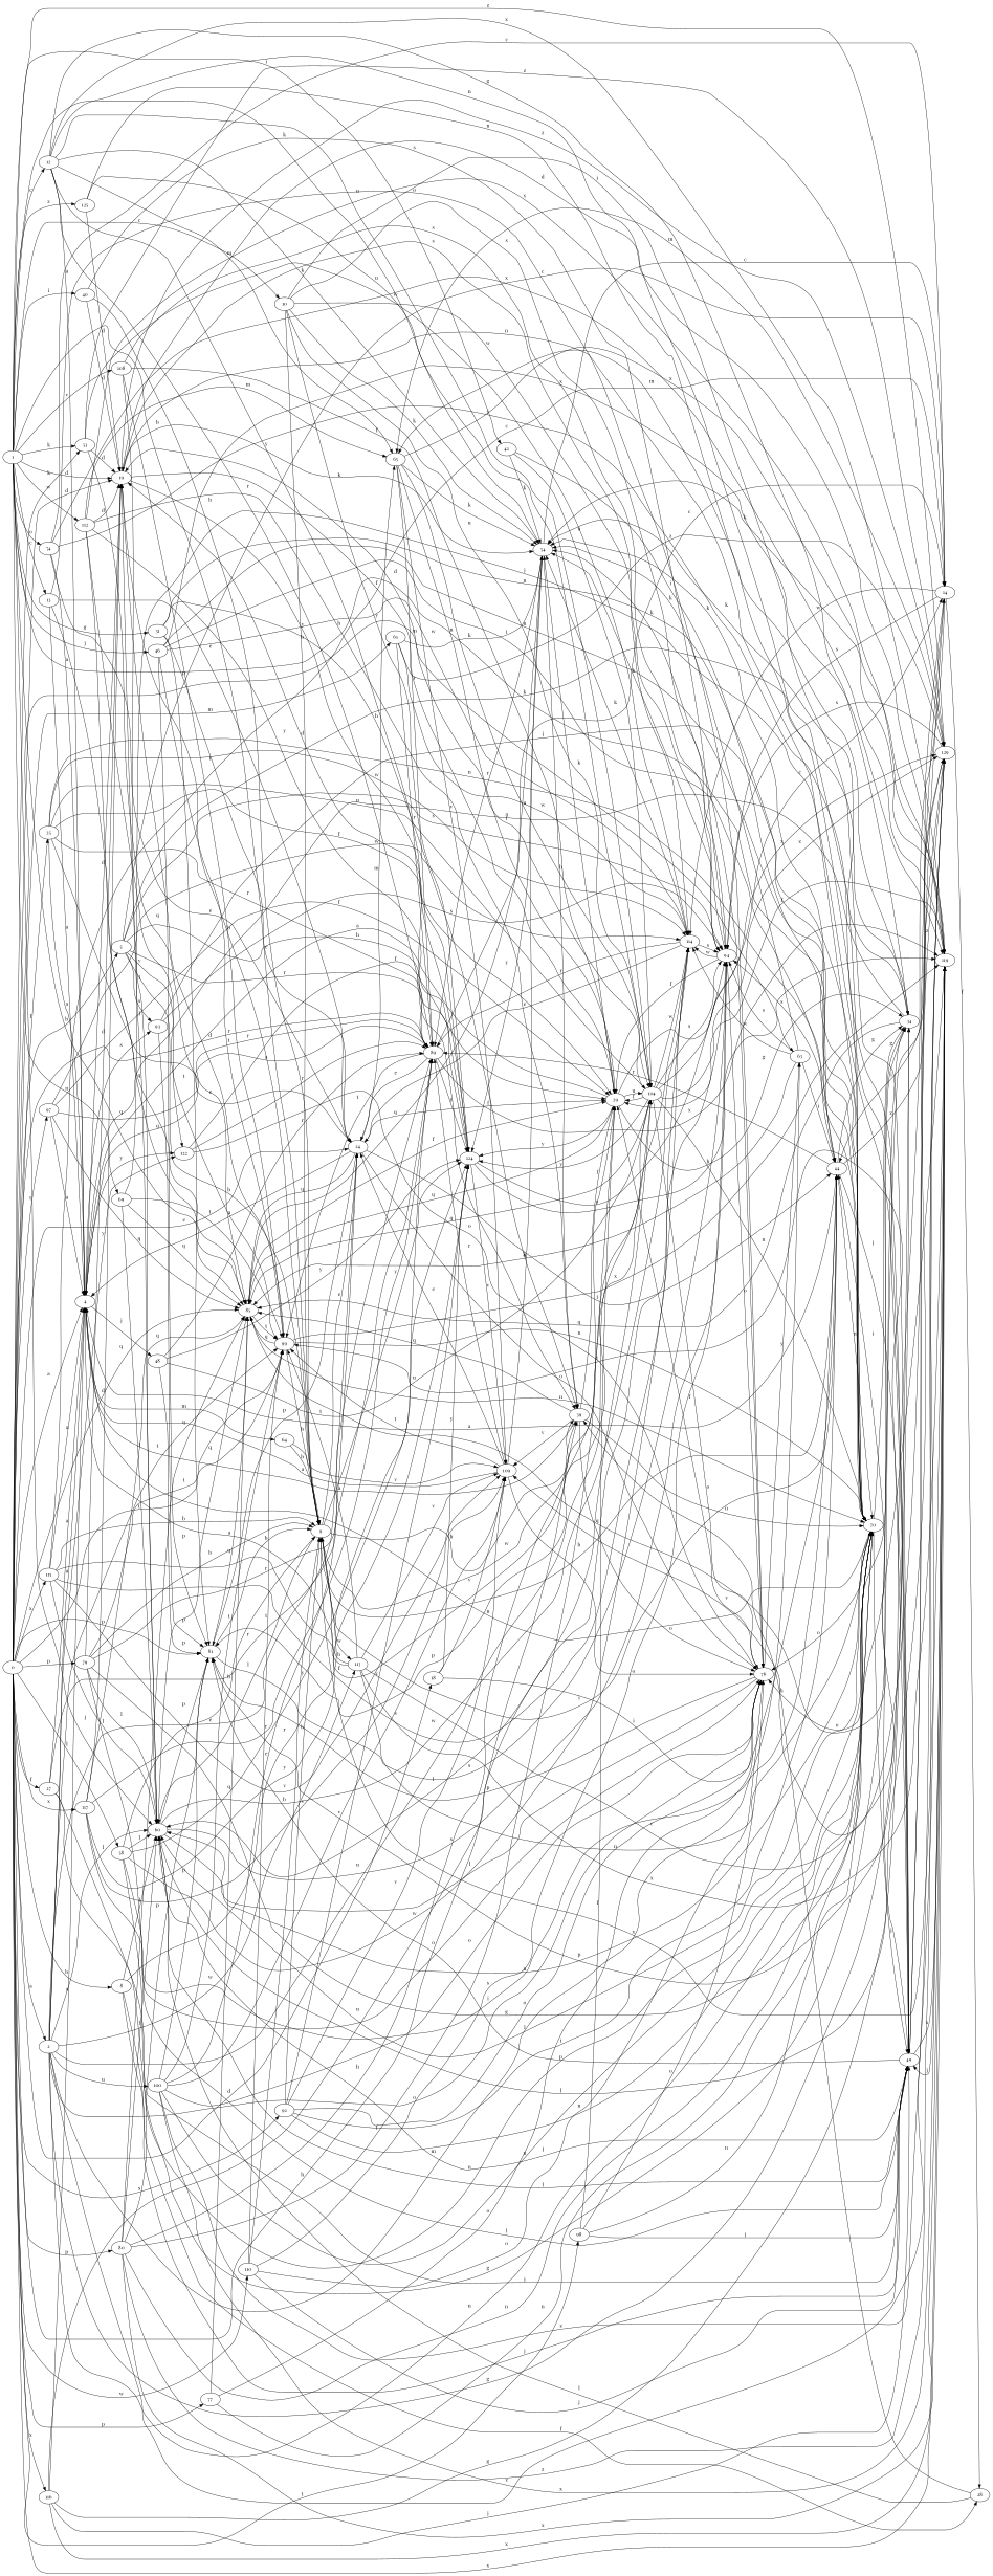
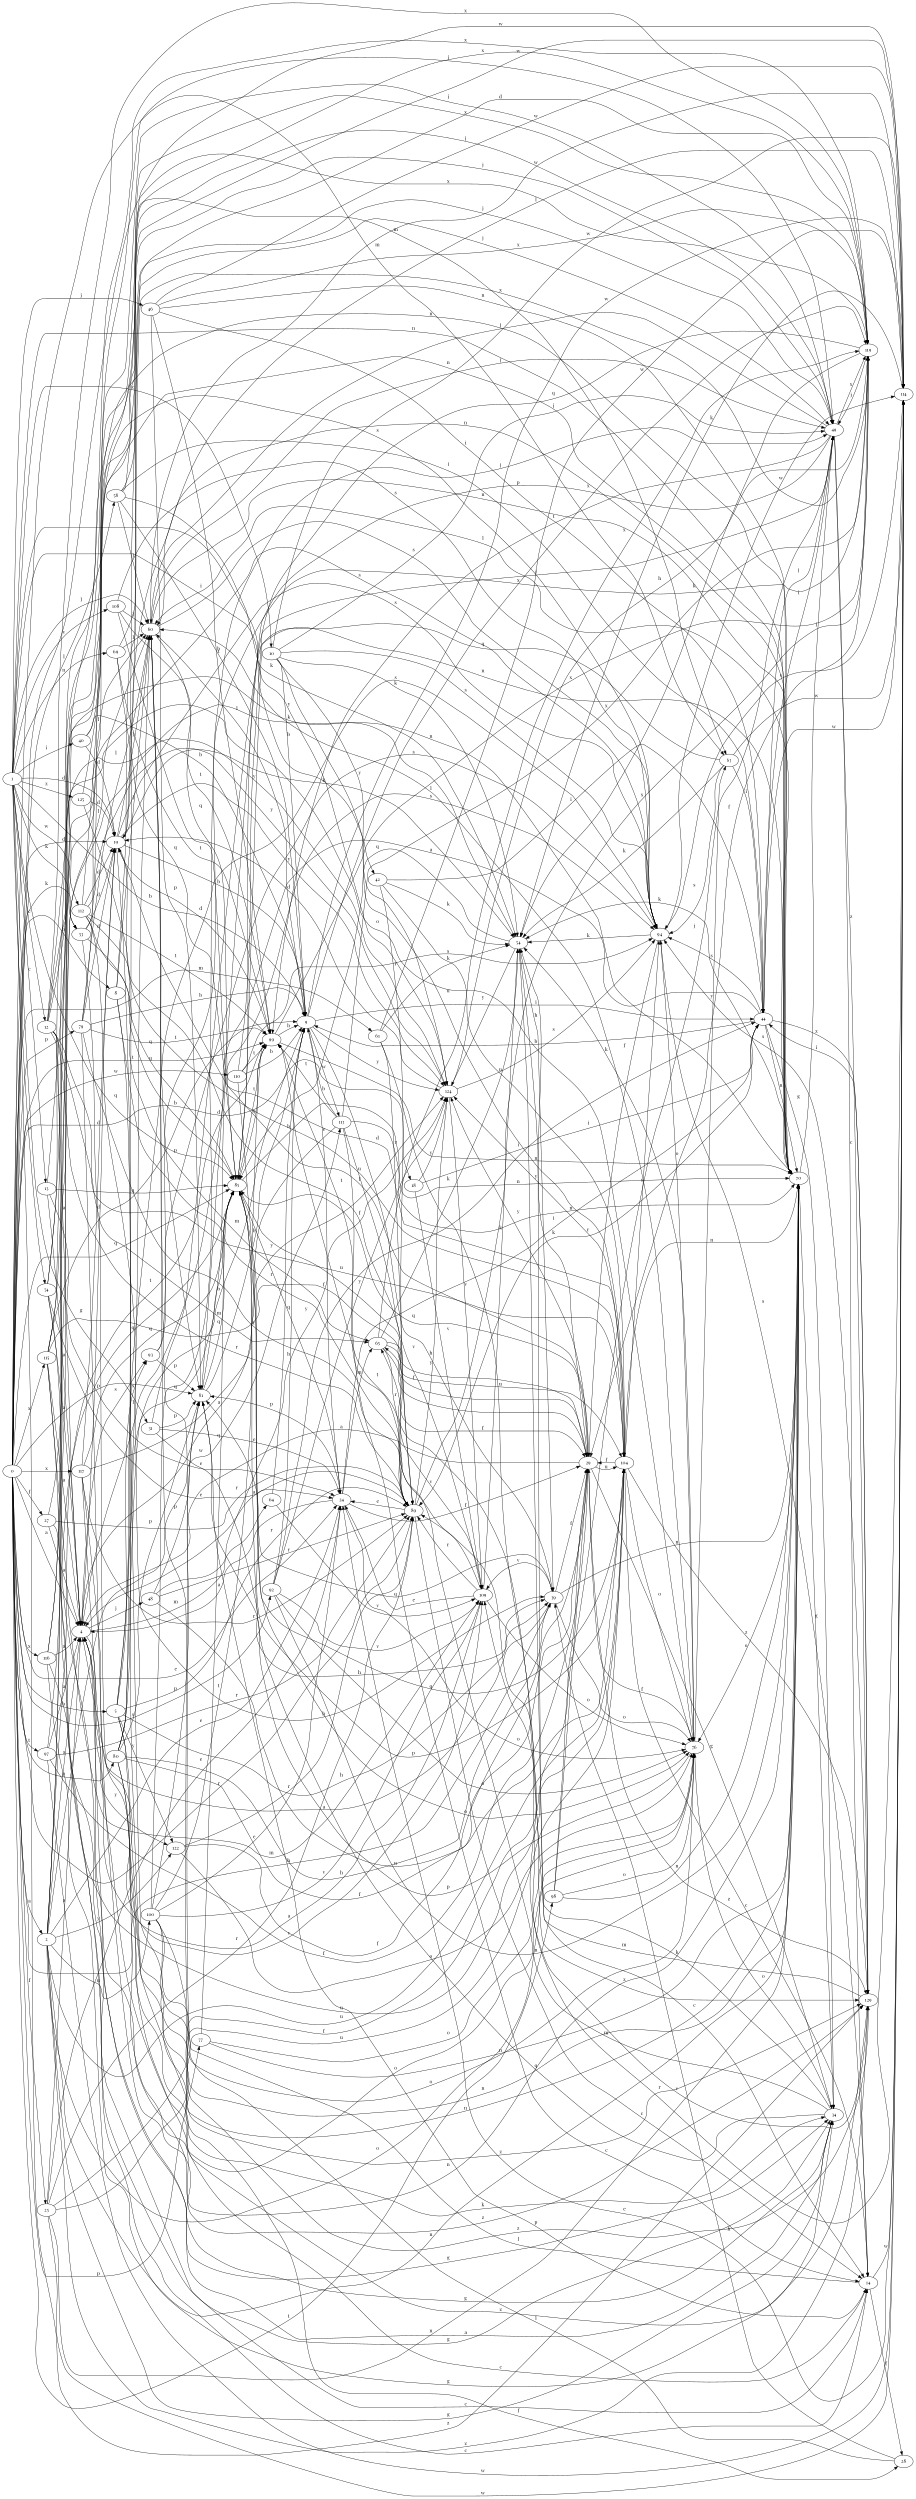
  strict digraph {
    fontname="Playfair Display"
    rankdir=LR
    node [fontname="Playfair Display"]
    edge [fontname="Playfair Display"]
    0
    2
    4
    5
    8
    18
    19
    24
    25
    27
    39
    53
    58
    61
    63
    77
    79
    80
    81
    85
    89
    92
    97
    98
    99
    110
    115
    116
    117
    119
    60
    70
    129
    34
    76
    100
    104
    113
    122
    48
    64
    93
    9
    14
    94
    28
    49
    44
    124
    109
    54
    29
    65
    114
    1
    10
    12
    13
    31
    40
    42
    46
    69
    74
    108
    112
    125
    0 -> 2 [label=a]
    0 -> 4 [label=a]
    0 -> 5 [label=b]
    0 -> 8 [label=b]
    0 -> 18 [label=d]
    0 -> 19 [label=d]
    0 -> 24 [label=e]
    0 -> 25 [label=f]
    0 -> 27 [label=f]
    0 -> 39 [label=h]
    0 -> 53 [label=k]
    0 -> 58 [label=l]
    0 -> 61 [label=m]
    0 -> 63 [label=m]
    0 -> 77 [label=p]
    0 -> 79 [label=p]
    0 -> 80 [label=p]
    0 -> 81 [label=p]
    0 -> 85 [label=q]
    0 -> 89 [label=r]
    0 -> 92 [label=s]
    0 -> 97 [label=t]
    0 -> 98 [label=t]
    0 -> 99 [label=t]
    0 -> 110 [label=w]
    0 -> 115 [label=x]
    0 -> 116 [label=x]
    0 -> 117 [label=x]
    0 -> 119 [label=x]
    2 -> 4 [label=a]
    2 -> 24 [label=e]
    2 -> 63 [label=m]
    2 -> 99 [label=t]
    2 -> 60 [label=l]
    2 -> 70 [label=n]
    2 -> 129 [label=z]
    2 -> 34 [label=g]
    2 -> 76 [label=o]
    2 -> 100 [label=u]
    2 -> 104 [label=u]
    2 -> 113 [label=w]
    2 -> 122 [label=y]
    4 -> 19 [label=d]
    4 -> 70 [label=n]
    4 -> 122 [label=y]
    4 -> 48 [label=j]
    4 -> 64 [label=m]
    4 -> 93 [label=s]
    5 -> 39 [label=h]
    5 -> 89 [label=r]
    5 -> 34 [label=k]
    5 -> 122 [label=y]
    5 -> 93 [label=s]
    5 -> 9 [label=b]
    5 -> 14 [label=c]
    5 -> 94 [label=s]
    8 -> 89 [label=r]
    8 -> 60 [label=l]
    8 -> 28 [label=f]
    8 -> 49 [label=j]
    18 -> 44 [label=i]
    18 -> 124 [label=y]
    18 -> 109 [label=v]
    19 -> 60 [label=l]
    19 -> 70 [label=n]
    19 -> 129 [label=z]
    19 -> 9 [label=b]
    19 -> 94 [label=s]
    19 -> 124 [label=y]
    19 -> 54 [label=k]
    19 -> 29 [label=f]
    24 -> 4 [label=a]
    24 -> 81 [label=p]
    24 -> 85 [label=q]
    24 -> 76 [label=o]
    24 -> 44 [label=i]
    24 -> 29 [label=f]
    24 -> 65 [label=m]
    25 -> 4 [label=a]
    25 -> 24 [label=e]
    25 -> 89 [label=r]
    25 -> 70 [label=n]
    25 -> 104 [label=u]
    25 -> 29 [label=f]
    25 -> 114 [label=w]
    27 -> 4 [label=a]
    27 -> 89 [label=r]
    27 -> 70 [label=n]
    27 -> 34 [label=g]
    39 -> 4 [label=a]
    39 -> 85 [label=q]
    39 -> 70 [label=n]
    39 -> 76 [label=o]
    39 -> 109 [label=v]
    39 -> 29 [label=f]
    53 -> 19 [label=d]
    53 -> 85 [label=q]
    53 -> 129 [label=z]
    53 -> 114 [label=w]
    58 -> 60 [label=l]
    58 -> 9 [label=b]
    58 -> 49 [label=j]
    58 -> 44 [label=i]
    58 -> 124 [label=y]
    58 -> 114 [label=w]
    61 -> 89 [label=r]
    61 -> 129 [label=z]
    61 -> 54 [label=k]
    61 -> 114 [label=w]
    63 -> 85 [label=q]
    63 -> 94 [label=s]
    63 -> 44 [label=i]
    63 -> 54 [label=k]
    63 -> 114 [label=w]
    77 -> 85 [label=q]
    77 -> 70 [label=n]
    77 -> 76 [label=o]
    79 -> 19 [label=d]
    79 -> 89 [label=r]
    79 -> 99 [label=t]
    79 -> 60 [label=l]
    79 -> 34 [label=g]
    79 -> 9 [label=b]
    79 -> 49 [label=j]
    80 -> 39 [label=h]
    80 -> 81 [label=p]
    80 -> 85 [label=q]
    80 -> 119 [label=x]
    80 -> 60 [label=l]
    80 -> 70 [label=n]
    80 -> 129 [label=z]
    80 -> 29 [label=f]
    81 -> 85 [label=q]
    81 -> 9 [label=b]
    81 -> 94 [label=s]
    85 -> 99 [label=t]
    85 -> 70 [label=n]
    85 -> 29 [label=f]
    89 -> 4 [label=a]
    89 -> 24 [label=e]
    89 -> 99 [label=t]
    89 -> 119 [label=x]
    89 -> 14 [label=c]
    89 -> 124 [label=y]
    92 -> 70 [label=n]
    92 -> 76 [label=o]
    92 -> 9 [label=b]
    92 -> 44 [label=i]
    92 -> 124 [label=y]
    92 -> 109 [label=v]
    97 -> 4 [label=a]
    97 -> 85 [label=q]
    97 -> 89 [label=r]
    97 -> 29 [label=f]
    97 -> 114 [label=w]
    98 -> 70 [label=n]
    98 -> 76 [label=o]
    98 -> 49 [label=j]
    98 -> 29 [label=f]
    99 -> 19 [label=d]
    99 -> 85 [label=q]
    99 -> 119 [label=x]
    99 -> 70 [label=n]
    99 -> 9 [label=b]
    110 -> 99 [label=t]
    110 -> 76 [label=o]
    110 -> 9 [label=b]
    110 -> 94 [label=s]
    110 -> 49 [label=j]
    115 -> 4 [label=a]
    115 -> 60 [label=l]
    115 -> 9 [label=b]
    115 -> 14 [label=c]
    115 -> 94 [label=s]
-   115 -> 109 [label=v]
+   115 -> 109 [label=m]
    115 -> 29 [label=f]
    116 -> 4 [label=a]
    116 -> 119 [label=x]
    116 -> 34 [label=g]
    116 -> 104 [label=u]
    116 -> 49 [label=j]
    117 -> 19 [label=d]
    117 -> 85 [label=q]
    117 -> 89 [label=r]
    117 -> 76 [label=o]
    117 -> 124 [label=y]
    117 -> 109 [label=v]
    119 -> 19 [label=d]
    119 -> 85 [label=q]
    119 -> 49 [label=j]
    119 -> 54 [label=k]
    119 -> 29 [label=f]
    60 -> 81 [label=p]
    60 -> 85 [label=q]
    60 -> 70 [label=n]
    60 -> 94 [label=s]
    60 -> 49 [label=j]
    60 -> 114 [label=w]
    70 -> 60 [label=l]
    70 -> 34 [label=g]
    70 -> 76 [label=o]
    70 -> 49 [label=j]
    70 -> 54 [label=k]
    129 -> 94 [label=s]
    129 -> 44 [label=i]
    129 -> 109 [label=v]
    129 -> 65 [label=m]
    34 -> 4 [label=a]
    34 -> 85 [label=q]
    34 -> 76 [label=o]
    34 -> 54 [label=k]
    34 -> 65 [label=m]
    76 -> 63 [label=y]
    76 -> 81 [label=p]
    76 -> 60 [label=l]
    76 -> 54 [label=k]
    76 -> 29 [label=f]
    100 -> 24 [label=e]
    100 -> 81 [label=p]
    100 -> 99 [label=t]
    100 -> 119 [label=x]
    100 -> 70 [label=n]
    100 -> 129 [label=z]
    100 -> 76 [label=o]
    100 -> 109 [label=v]
    104 -> 19 [label=d]
    104 -> 81 [label=p]
    104 -> 85 [label=q]
    104 -> 70 [label=n]
    104 -> 129 [label=z]
    104 -> 76 [label=o]
    104 -> 14 [label=c]
    104 -> 94 [label=s]
    104 -> 124 [label=y]
    104 -> 29 [label=f]
-   104 -> 114 [label=w]
+   44 -> 114 [label=w]
    113 -> 4 [label=a]
    113 -> 99 [label=t]
    113 -> 119 [label=x]
    113 -> 70 [label=n]
    113 -> 9 [label=b]
    113 -> 14 [label=c]
    113 -> 109 [label=v]
    122 -> 89 [label=r]
    122 -> 76 [label=o]
    122 -> 29 [label=f]
    48 -> 81 [label=p]
    48 -> 89 [label=r]
    48 -> 104 [label=u]
    48 -> 124 [label=y]
    64 -> 9 [label=b]
    64 -> 109 [label=v]
    93 -> 81 [label=p]
    93 -> 94 [label=s]
    93 -> 49 [label=j]
    9 -> 24 [label=e]
    9 -> 39 [label=h]
    9 -> 119 [label=x]
    9 -> 60 [label=l]
    9 -> 113 [label=w]
    9 -> 44 [label=i]
    9 -> 124 [label=y]
    9 -> 114 [label=w]
    14 -> 81 [label=p]
    14 -> 60 [label=l]
    14 -> 94 [label=s]
    14 -> 28 [label=f]
    14 -> 114 [label=w]
    94 -> 76 [label=o]
    94 -> 54 [label=k]
    94 -> 29 [label=f]
    94 -> 114 [label=w]
    28 -> 39 [label=h]
    28 -> 60 [label=l]
    49 -> 81 [label=p]
    49 -> 99 [label=t]
    49 -> 119 [label=x]
    49 -> 60 [label=l]
    49 -> 129 [label=z]
    49 -> 14 [label=c]
    49 -> 44 [label=i]
    44 -> 4 [label=a]
    44 -> 89 [label=r]
    44 -> 70 [label=n]
    44 -> 129 [label=z]
    44 -> 34 [label=g]
    44 -> 9 [label=b]
    44 -> 94 [label=s]
    44 -> 49 [label=j]
    124 -> 19 [label=d]
    124 -> 119 [label=h]
    124 -> 94 [label=s]
    124 -> 109 [label=v]
    109 -> 4 [label=a]
    109 -> 24 [label=e]
    109 -> 89 [label=r]
    109 -> 99 [label=t]
    109 -> 76 [label=o]
    109 -> 54 [label=k]
    54 -> 39 [label=h]
    54 -> 85 [label=q]
-   54 -> 89 [label=r]
+   42 -> 89 [label=r]
    54 -> 14 [label=c]
    54 -> 124 [label=y]
    29 -> 4 [label=a]
    29 -> 85 [label=q]
    29 -> 129 [label=z]
    29 -> 34 [label=g]
    29 -> 104 [label=u]
    29 -> 124 [label=y]
    29 -> 54 [label=k]
    65 -> 89 [label=r]
    65 -> 119 [label=x]
    65 -> 104 [label=u]
    65 -> 109 [label=v]
    65 -> 54 [label=k]
    65 -> 29 [label=f]
    114 -> 24 [label=e]
    114 -> 89 [label=r]
    114 -> 60 [label=l]
    114 -> 94 [label=s]
    114 -> 54 [label=k]
    1 -> 19 [label=d]
    1 -> 53 [label=k]
    1 -> 85 [label=q]
    1 -> 60 [label=l]
    1 -> 70 [label=n]
    1 -> 129 [label=z]
    1 -> 9 [label=b]
    1 -> 54 [label=k]
    1 -> 10 [label=c]
    1 -> 12 [label=c]
    1 -> 13 [label=c]
    1 -> 31 [label=g]
    1 -> 40 [label=i]
    1 -> 42 [label=i]
    1 -> 46 [label=j]
    1 -> 69 [label=n]
    1 -> 74 [label=o]
    1 -> 108 [label=v]
    1 -> 112 [label=w]
    1 -> 125 [label=z]
    10 -> 104 [label=u]
    10 -> 9 [label=b]
    10 -> 94 [label=s]
    10 -> 49 [label=j]
    10 -> 124 [label=y]
    10 -> 54 [label=k]
    10 -> 114 [label=w]
    12 -> 4 [label=a]
    12 -> 89 [label=r]
    12 -> 119 [label=x]
    12 -> 70 [label=n]
    12 -> 34 [label=g]
    12 -> 104 [label=u]
    12 -> 124 [label=y]
    12 -> 54 [label=k]
    12 -> 65 [label=m]
    13 -> 4 [label=a]
    13 -> 24 [label=e]
    13 -> 85 [label=q]
    13 -> 76 [label=o]
    31 -> 24 [label=e]
    31 -> 39 [label=h]
    31 -> 81 [label=p]
    31 -> 70 [label=n]
    40 -> 19 [label=d]
    40 -> 9 [label=b]
    40 -> 94 [label=s]
    42 -> 104 [label=u]
    42 -> 44 [label=i]
    42 -> 54 [label=k]
    46 -> 81 [label=p]
    46 -> 99 [label=t]
    46 -> 119 [label=x]
    46 -> 70 [label=n]
    46 -> 44 [label=i]
    46 -> 114 [label=w]
    69 -> 85 [label=q]
    69 -> 99 [label=t]
    69 -> 60 [label=l]
    69 -> 49 [label=j]
    74 -> 4 [label=a]
    74 -> 24 [label=e]
    74 -> 119 [label=x]
    74 -> 14 [label=c]
    74 -> 49 [label=j]
    108 -> 99 [label=t]
    108 -> 60 [label=l]
    108 -> 94 [label=s]
    108 -> 29 [label=f]
    112 -> 19 [label=d]
    112 -> 39 [label=h]
    112 -> 85 [label=q]
    112 -> 99 [label=t]
    112 -> 119 [label=x]
    112 -> 124 [label=y]
    112 -> 65 [label=m]
    125 -> 19 [label=d]
    125 -> 70 [label=n]
    125 -> 104 [label=u]
  }
